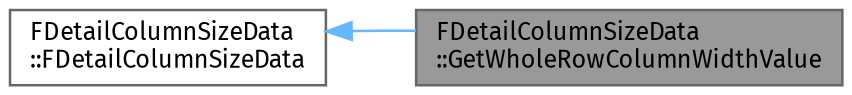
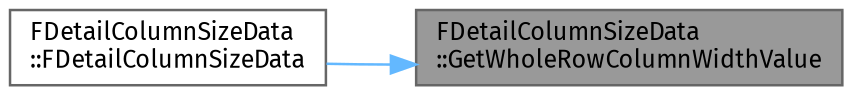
  digraph {
    rankdir=RL
    fontname="Fira Sans"
    node [fontname="Fira Sans" fontsize=10 shape=box style=filled]
    n1 [color=gray40 fillcolor=grey60 fontcolor=black height=0.2 label="FDetailColumnSizeData\l::GetWholeRowColumnWidthValue" width=0.4]
    n2 [color=grey40 fillcolor=white height=0.2 label="FDetailColumnSizeData\l::FDetailColumnSizeData" width=0.4]
-   n2 -> n1 [color=steelblue1 dir=back fontname="Fira Sans" fontsize=10 labelfontname=Helvetica labelfontsize=10 style=solid]
+   n1 -> n2 [color=steelblue1 dir=back fontname="Fira Sans" fontsize=10 labelfontname=Helvetica labelfontsize=10 style=solid]
  }
